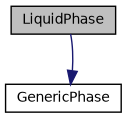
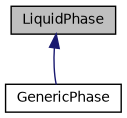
  digraph {
    node [color=black fontname=Helvetica fontsize=10 shape=record]
    n1 [fillcolor=grey75 fontcolor=black height=0.2 label=LiquidPhase style=filled width=0.4]
    n2 [height=0.2 label=GenericPhase width=0.4]
-   n2 -> n1 [color=midnightblue dir=back fontname=Helvetica fontsize=10 labelfontname=Helvetica labelfontsize=10 style=solid]
+   n1 -> n2 [color=midnightblue dir=back fontname=Helvetica fontsize=10 labelfontname=Helvetica labelfontsize=10 style=solid]
  }
